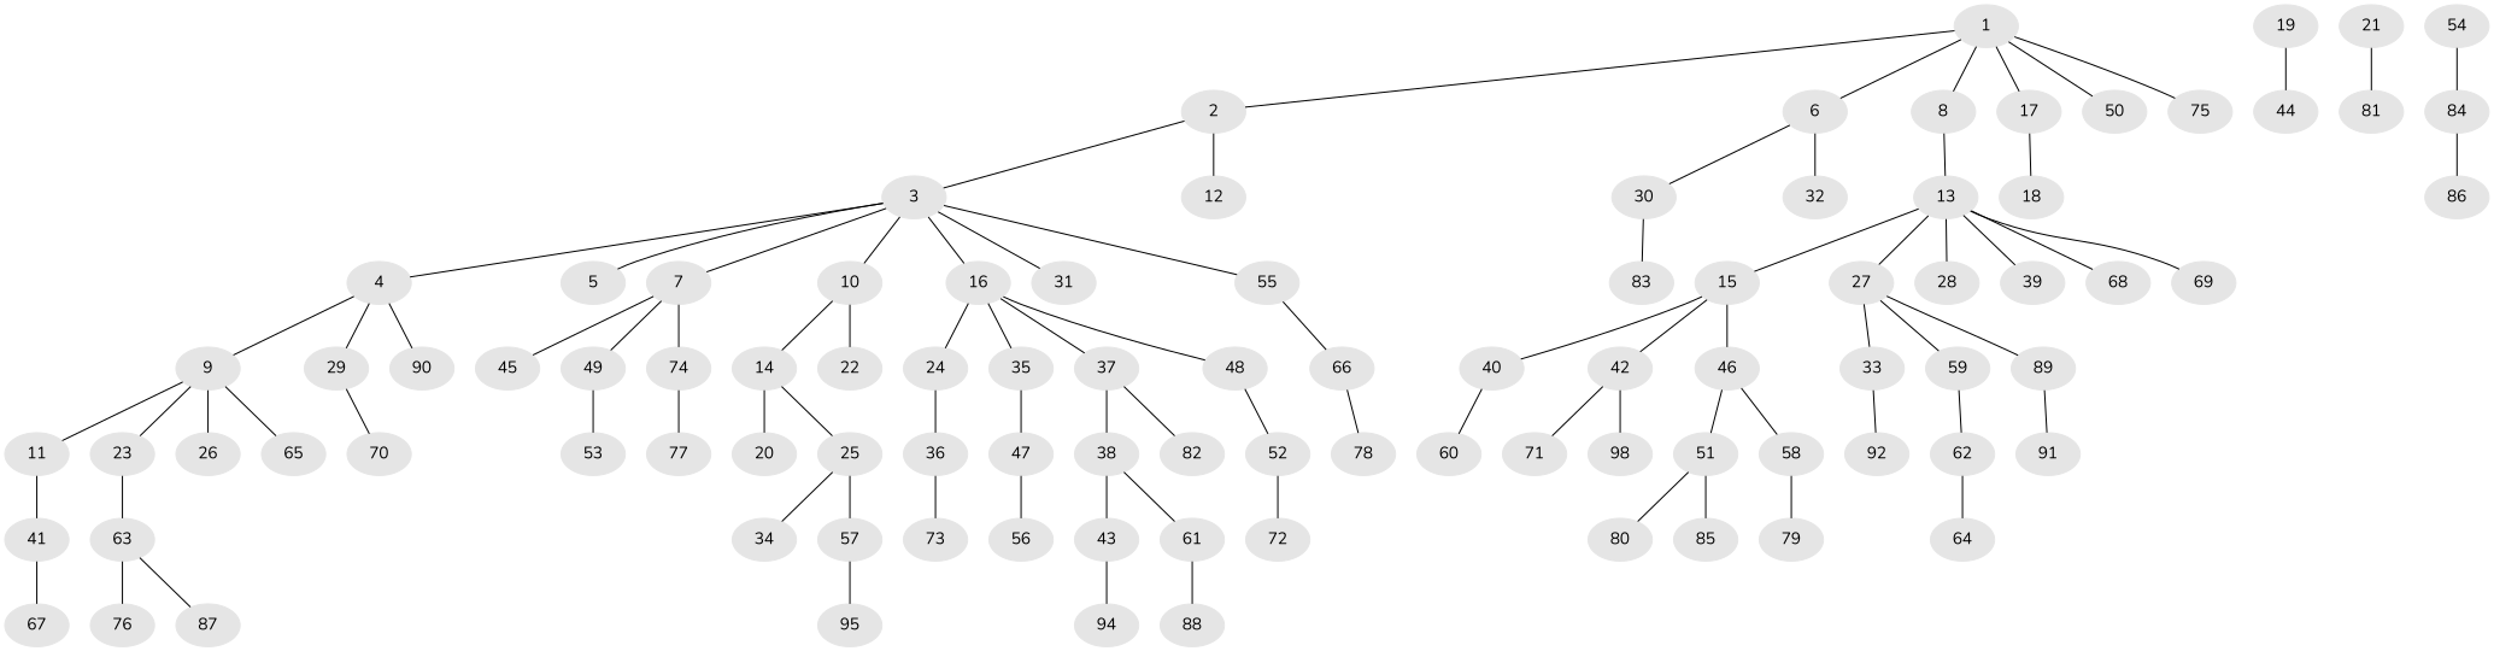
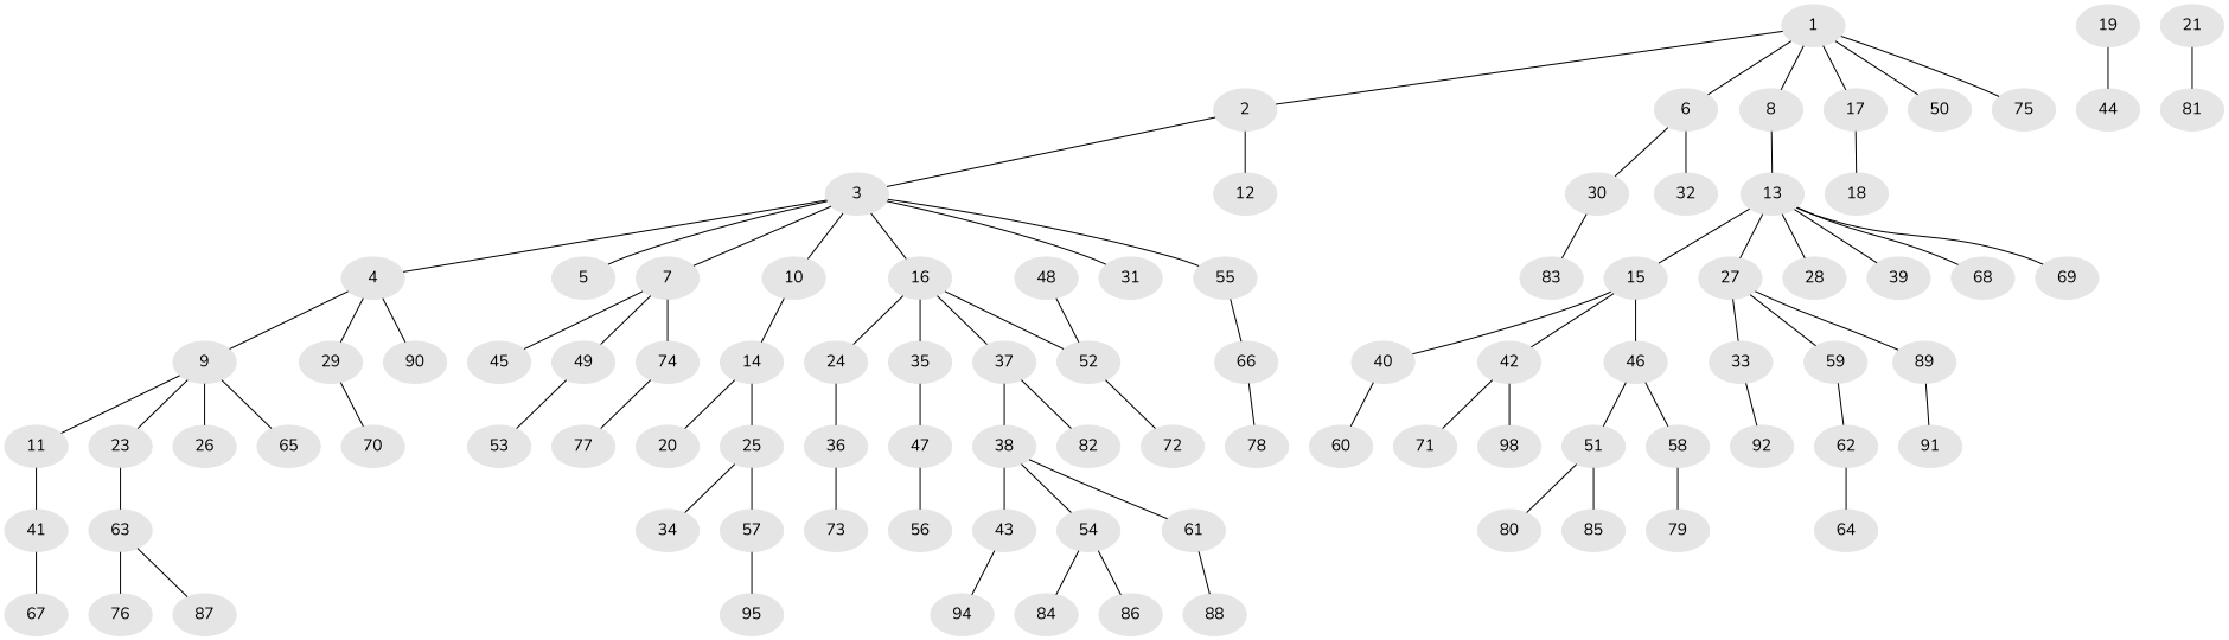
  graph {
    fontname=Nunito
    node [color=gray90 fontname=Nunito style=filled]
    edge [fontname=Nunito]
    1
    2
    6
    8
    17
    50
    75
    3
    12
    30
    32
    13
    18
    4
    5
    7
    10
    16
    31
    55
    9
    29
    90
    45
    49
    74
    14
-   22
    24
    35
    37
    48
    66
    11
    23
    26
    65
    70
    83
    53
    77
    15
    27
    28
    39
    68
    69
    41
    19
    44
    63
    20
    25
    67
    40
    42
    46
    33
    59
    89
    34
    57
    60
    71
    n65 [label=98]
    51
    58
    36
    47
    38
    82
    52
    21
    81
    76
    87
    73
    95
    92
    62
    91
    56
    43
    54
    61
    94
    84
    88
    80
    85
    79
    72
    86
    78
    64
    1 -- 2
    1 -- 6
    1 -- 8
    1 -- 17
    1 -- 50
    1 -- 75
    2 -- 3
    2 -- 12
    6 -- 30
    6 -- 32
    8 -- 13
    17 -- 18
    3 -- 4
    3 -- 5
    3 -- 7
    3 -- 10
    3 -- 16
    3 -- 31
    3 -- 55
    30 -- 83
    13 -- 15
    13 -- 27
    13 -- 28
    13 -- 39
    13 -- 68
    13 -- 69
    4 -- 9
    4 -- 29
    4 -- 90
    7 -- 45
    7 -- 49
    7 -- 74
    10 -- 14
-   10 -- 22
    16 -- 24
    16 -- 35
    16 -- 37
-   16 -- 48
+   16 -- 52
    55 -- 66
    9 -- 11
    9 -- 23
    9 -- 26
    9 -- 65
    29 -- 70
    49 -- 53
    74 -- 77
    14 -- 20
    14 -- 25
    24 -- 36
    35 -- 47
    37 -- 38
    37 -- 82
    48 -- 52
    66 -- 78
    11 -- 41
    23 -- 63
    15 -- 40
    15 -- 42
    15 -- 46
    27 -- 33
    27 -- 59
    27 -- 89
    41 -- 67
    19 -- 44
    63 -- 76
    63 -- 87
    25 -- 34
    25 -- 57
    40 -- 60
    42 -- 71
    42 -- n65
    46 -- 51
    46 -- 58
    33 -- 92
    59 -- 62
    89 -- 91
    57 -- 95
    51 -- 80
    51 -- 85
    58 -- 79
    36 -- 73
    47 -- 56
    38 -- 43
+   38 -- 54
    38 -- 61
    52 -- 72
    21 -- 81
    62 -- 64
    43 -- 94
    54 -- 84
    61 -- 88
-   84 -- 86
+   54 -- 86
  }
